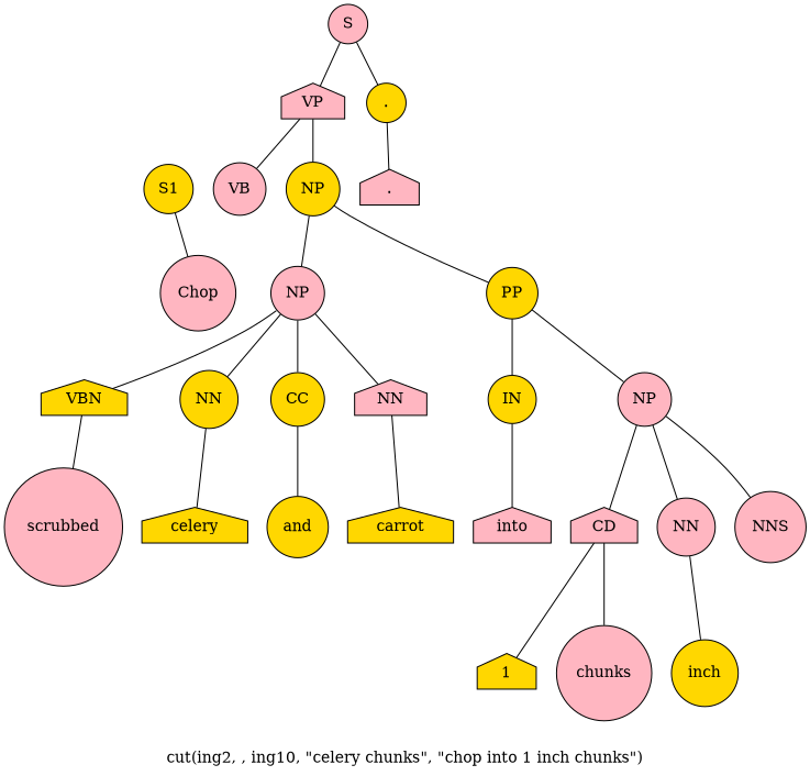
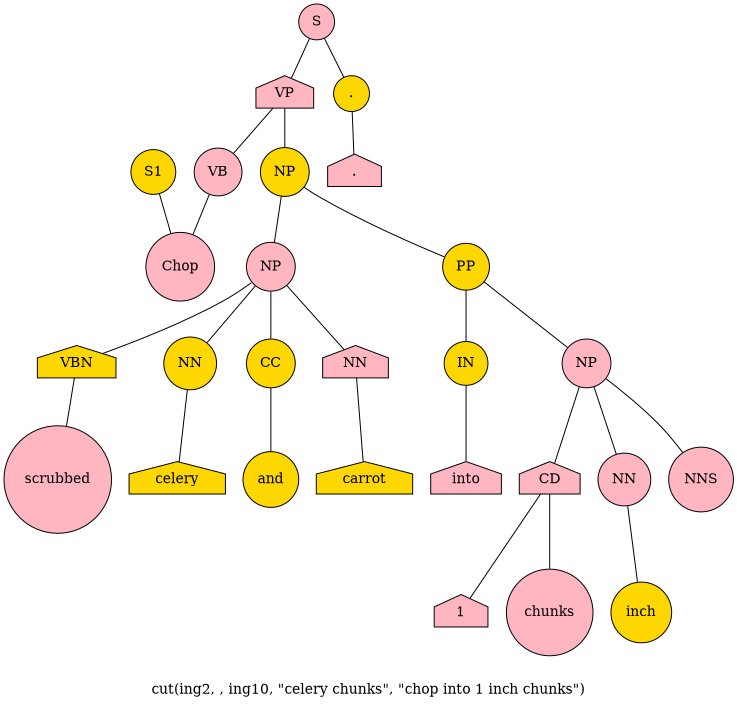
  graph {
    label="cut(ing2, , ing10, \"celery chunks\", \"chop into 1 inch chunks\")"
    node [fillcolor=lightpink shape=circle style=filled]
    n1 [fillcolor=gold label=S1]
    n2 [label=Chop]
    n3 [label=S]
    n4 [label=VP shape=house]
    n5 [fillcolor=gold label="."]
    n6 [label=VB]
    n7 [fillcolor=gold label=NP]
    n8 [label="." shape=house]
    n9 [label=NP]
    n10 [fillcolor=gold label=PP]
    n11 [fillcolor=gold label=VBN shape=house]
    n12 [fillcolor=gold label=NN]
    n13 [fillcolor=gold label=CC]
    n14 [label=NN shape=house]
    n15 [fillcolor=gold label=IN]
    n16 [label=NP]
    n17 [label=scrubbed]
    n18 [fillcolor=gold label=celery shape=house]
    n19 [fillcolor=gold label=and]
    n20 [fillcolor=gold label=carrot shape=house]
    n21 [label=into shape=house]
    n22 [label=CD shape=house]
    n23 [label=NN]
    n24 [label=NNS]
-   n25 [fillcolor=gold label=1 shape=house]
+   n25 [label=1 shape=house]
    n26 [label=chunks]
    n27 [fillcolor=gold label=inch]
    n1 -- n2
    n3 -- n4
    n3 -- n5
    n4 -- n6
    n4 -- n7
    n5 -- n8
+   n6 -- n2
    n7 -- n9
    n7 -- n10
    n9 -- n11
    n9 -- n12
    n9 -- n13
    n9 -- n14
    n10 -- n15
    n10 -- n16
    n11 -- n17
    n12 -- n18
    n13 -- n19
    n14 -- n20
    n15 -- n21
    n16 -- n22
    n16 -- n23
    n16 -- n24
    n22 -- n25
    n22 -- n26
    n23 -- n27
  }
